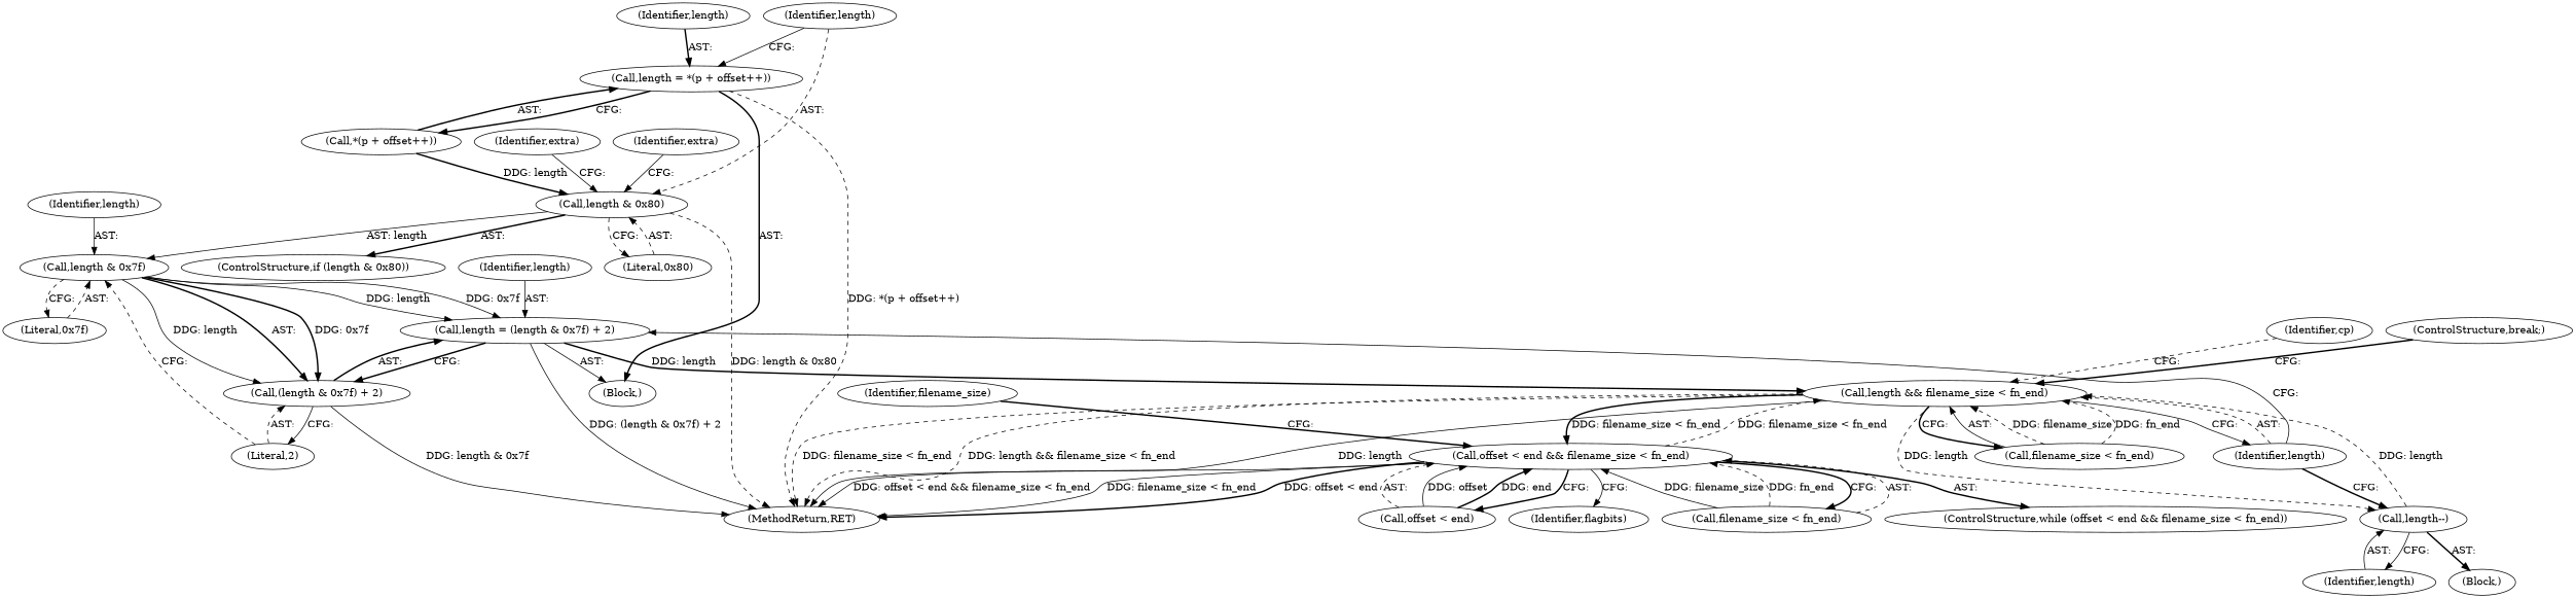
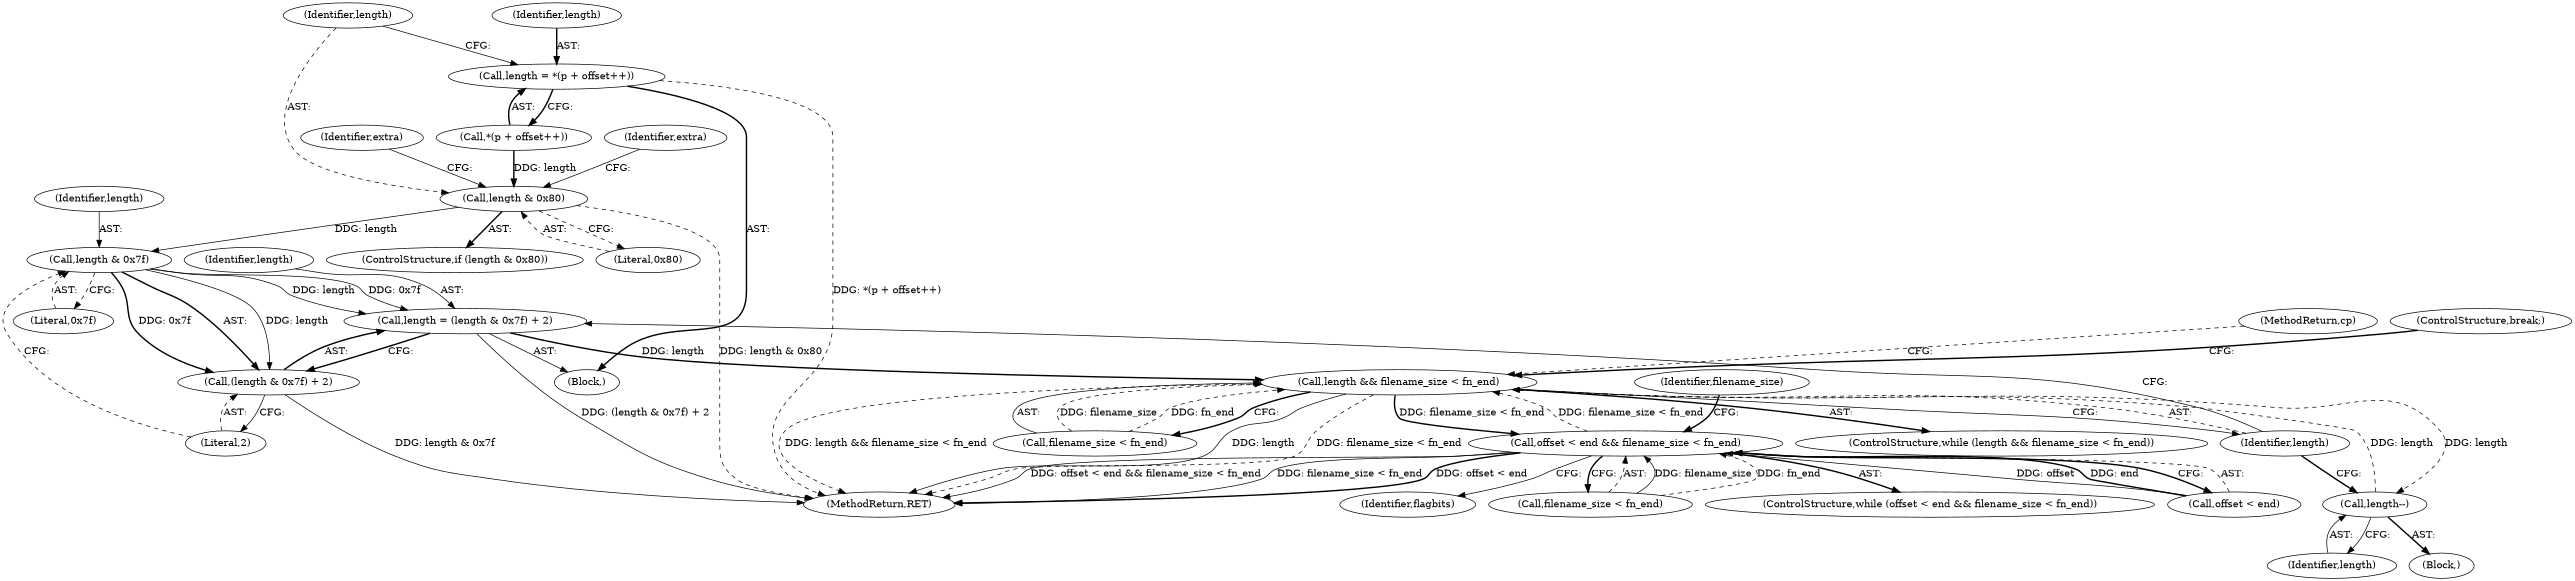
  digraph {
    edge [style=solid]
    n1 [label="(Call,length = *(p + offset++))"]
    n2 [label="(Call,*(p + offset++))"]
    n3 [label="(Block,)"]
    n4 [label="(MethodReturn,RET)"]
    n5 [label="(Call,length & 0x80)"]
    n6 [label="(Call,length & 0x7f)"]
    n7 [label="(Literal,0x80)"]
    n8 [label="(ControlStructure,if (length & 0x80))"]
    n9 [label="(Call,length = (length & 0x7f) + 2)"]
    n10 [label="(Call,(length & 0x7f) + 2)"]
    n11 [label="(Literal,0x7f)"]
    n12 [label="(Call,length && filename_size < fn_end)"]
    n13 [label="(Literal,2)"]
    n14 [label="(Call,offset < end && filename_size < fn_end)"]
    n15 [label="(Call,length--)"]
    n16 [label="(Identifier,length)"]
    n17 [label="(Call,filename_size < fn_end)"]
+   n18 [label="(ControlStructure,while (length && filename_size < fn_end))"]
    n19 [label="(Call,offset < end)"]
    n20 [label="(Call,filename_size < fn_end)"]
    n21 [label="(ControlStructure,while (offset < end && filename_size < fn_end))"]
    n22 [label="(Identifier,flagbits)"]
    n23 [label="(Identifier,length)"]
    n24 [label="(Block,)"]
    n25 [label="(ControlStructure,break;)"]
    n26 [label="(Identifier,length)"]
    n27 [label="(Identifier,extra)"]
    n28 [label="(Identifier,filename_size)"]
    n29 [label="(Identifier,extra)"]
    n30 [label="(Identifier,length)"]
-   n31 [label="(Identifier,cp)"]
+   n31 [label="(MethodReturn,cp)"]
    n32 [label="(Identifier,length)"]
    n33 [label="(Identifier,length)"]
    n1 -> n2 [label="CFG: " style=bold]
    n1 -> n3 [label="AST: " style=bold]
    n1 -> n4 [label="DDG: *(p + offset++)" style=dashed]
    n2 -> n1 [label="AST: " style=bold]
    n2 -> n5 [label="DDG: length" style=bold]
    n5 -> n4 [label="DDG: length & 0x80" style=dashed]
-   n5 -> n6 [label="AST: length"]
+   n5 -> n6 [label="DDG: length"]
    n5 -> n7 [label="CFG: " style=dashed]
    n5 -> n8 [label="AST: " style=bold]
    n6 -> n9 [label="DDG: length"]
    n6 -> n9 [label="DDG: 0x7f"]
    n6 -> n10 [label="AST: " style=bold]
    n6 -> n10 [label="DDG: length"]
    n6 -> n10 [label="DDG: 0x7f" style=bold]
    n6 -> n11 [label="CFG: " style=dashed]
    n7 -> n5 [label="AST: " style=dashed]
    n9 -> n3 [label="AST: "]
    n9 -> n4 [label="DDG: (length & 0x7f) + 2"]
    n9 -> n10 [label="CFG: " style=bold]
    n9 -> n12 [label="DDG: length" style=bold]
    n10 -> n4 [label="DDG: length & 0x7f"]
    n10 -> n9 [label="AST: " style=bold]
    n10 -> n13 [label="CFG: "]
    n11 -> n6 [label="AST: " style=dashed]
    n12 -> n4 [label="DDG: length"]
    n12 -> n4 [label="DDG: filename_size < fn_end" style=dashed]
    n12 -> n4 [label="DDG: length && filename_size < fn_end" style=dashed]
    n12 -> n14 [label="DDG: filename_size < fn_end" style=bold]
    n12 -> n15 [label="DDG: length" style=dashed]
    n12 -> n16 [label="CFG: "]
    n12 -> n17 [label="CFG: " style=bold]
+   n12 -> n18 [label="AST: " style=bold]
    n13 -> n6 [label="CFG: " style=dashed]
    n13 -> n10 [label="AST: " style=dashed]
    n14 -> n4 [label="DDG: offset < end && filename_size < fn_end"]
    n14 -> n4 [label="DDG: filename_size < fn_end"]
    n14 -> n4 [label="DDG: offset < end" style=bold]
    n14 -> n12 [label="DDG: filename_size < fn_end" style=dashed]
    n14 -> n19 [label="CFG: " style=bold]
    n14 -> n20 [label="CFG: " style=bold]
    n14 -> n21 [label="AST: " style=bold]
    n14 -> n22 [label="CFG: "]
    n15 -> n12 [label="DDG: length" style=dashed]
    n15 -> n23 [label="CFG: "]
    n15 -> n24 [label="AST: " style=bold]
    n16 -> n9 [label="CFG: "]
    n16 -> n12 [label="AST: " style=dashed]
    n16 -> n15 [label="CFG: " style=bold]
    n17 -> n12 [label="AST: "]
    n17 -> n12 [label="DDG: filename_size" style=dashed]
    n17 -> n12 [label="DDG: fn_end" style=dashed]
    n19 -> n14 [label="AST: " style=dashed]
    n19 -> n14 [label="DDG: offset"]
    n19 -> n14 [label="DDG: end" style=bold]
    n20 -> n14 [label="AST: " style=dashed]
    n20 -> n14 [label="DDG: filename_size"]
    n20 -> n14 [label="DDG: fn_end" style=dashed]
    n23 -> n15 [label="AST: "]
    n25 -> n12 [label="CFG: " style=bold]
    n26 -> n1 [label="AST: " style=bold]
    n27 -> n5 [label="CFG: "]
    n28 -> n14 [label="CFG: " style=bold]
    n29 -> n5 [label="CFG: "]
    n30 -> n1 [label="CFG: "]
    n30 -> n5 [label="AST: " style=dashed]
    n31 -> n12 [label="CFG: " style=dashed]
    n32 -> n9 [label="AST: "]
    n33 -> n6 [label="AST: "]
  }
